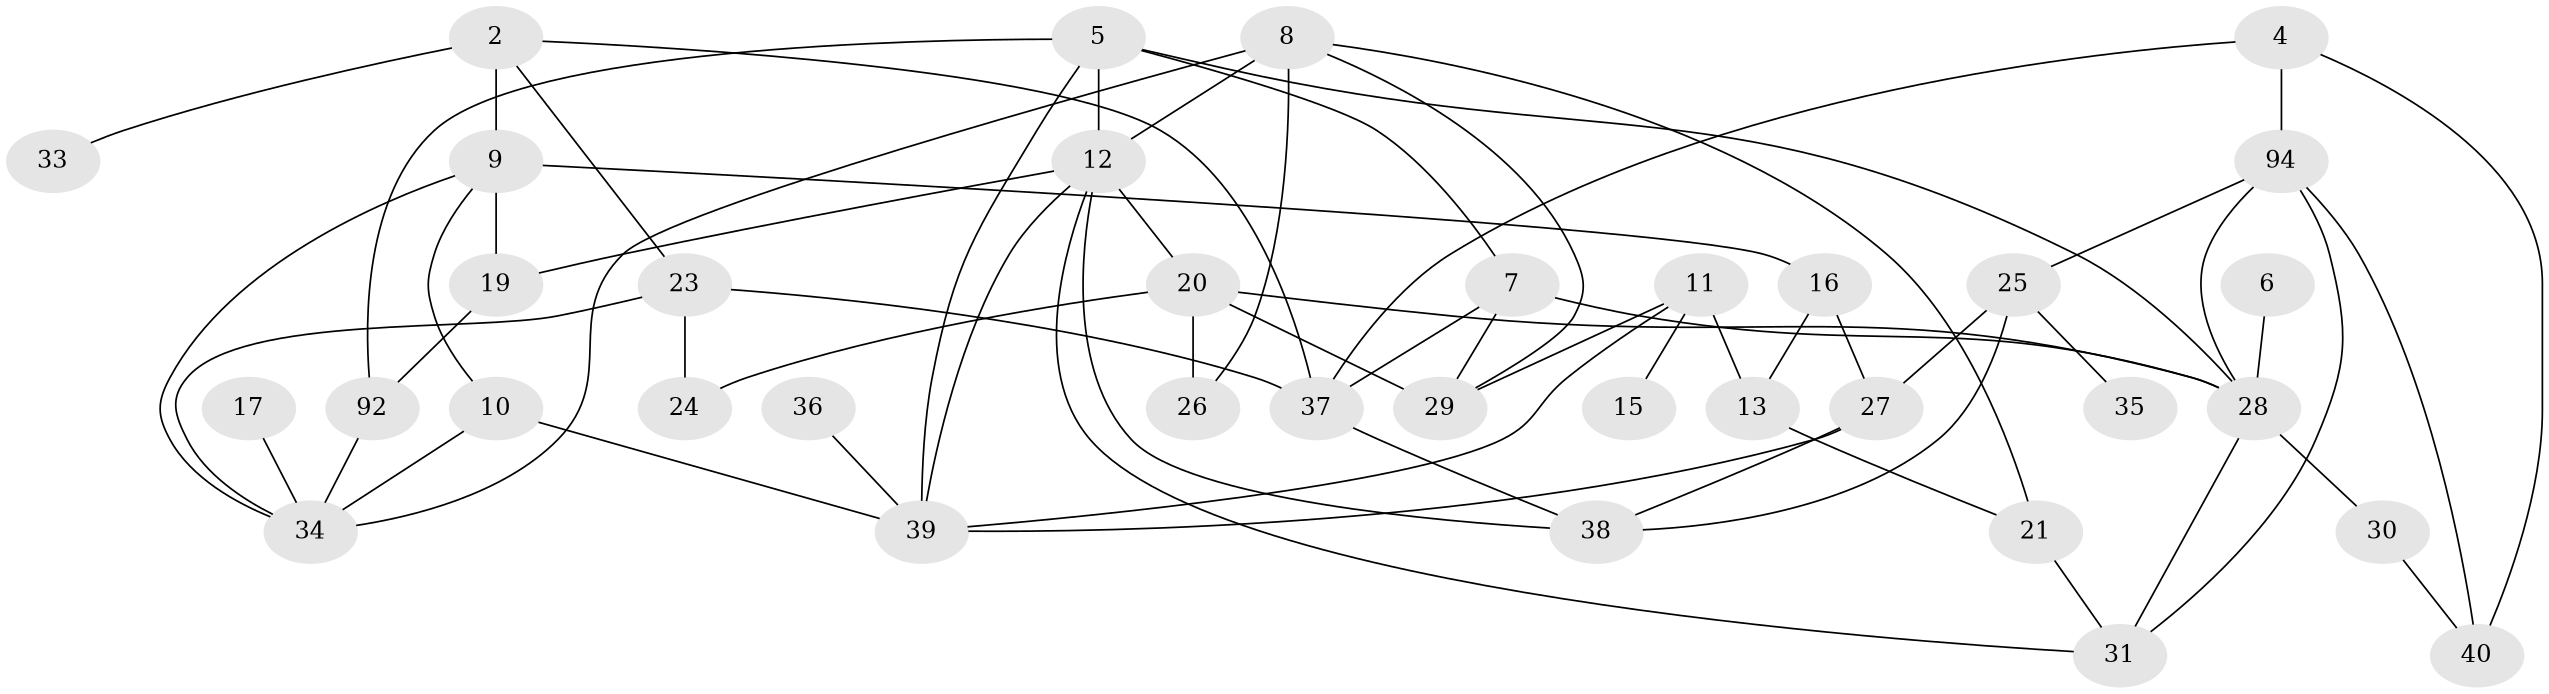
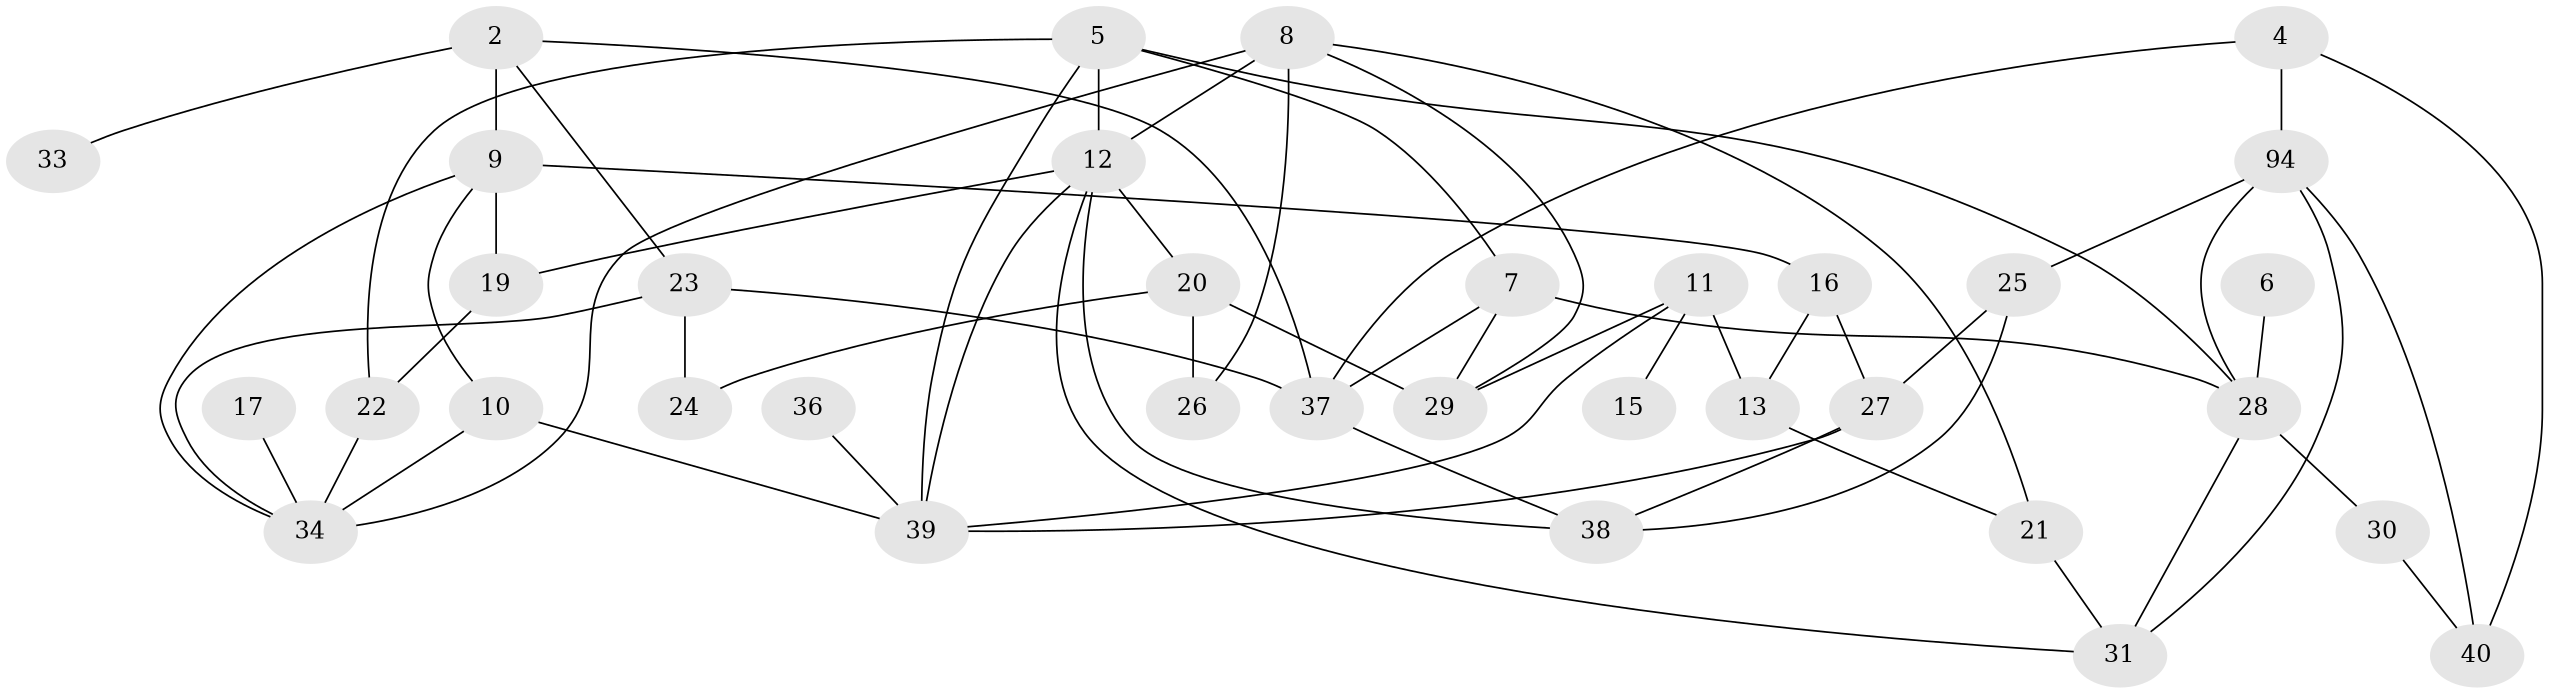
  graph {
    node [color=gray90 style=filled]
    edge [weight=1.0]
    2
    9
    23
    33
    37
    34
    10
    16
    n9 [label=19]
    24
    38
    4
    n13 [label=94]
    40
    28
    31
    25
    5
    7
    12
-   22 [label=92]
+   22
    39
    29
    20
    30
    6
    8
    21
    26
    13
    27
    11
    15
-   35
    17
    36
    2 -- 9 [weight=2.0]
    2 -- 23
    2 -- 33
    2 -- 37
    9 -- 34
    9 -- 10
    9 -- 16
    9 -- n9
    23 -- 37
    23 -- 34
    23 -- 24
    37 -- 38
    10 -- 34
    10 -- 39
    16 -- 13
    16 -- 27
    n9 -- 22
    4 -- 37
    4 -- n13
    4 -- 40
    n13 -- 40
    n13 -- 28
    n13 -- 31
    n13 -- 25
    28 -- 31
    28 -- 30
    25 -- 38
    25 -- 27
-   25 -- 35
    5 -- 28
    5 -- 7
    5 -- 12
    5 -- 22
    5 -- 39
    7 -- 37
    7 -- 28
    7 -- 29
    12 -- n9
    12 -- 38
    12 -- 31
    12 -- 39
    12 -- 20 [weight=2.0]
    22 -- 34
    20 -- 24 [weight=2.0]
-   20 -- 28
    20 -- 29
    20 -- 26
    30 -- 40
    6 -- 28
    8 -- 34
    8 -- 12
    8 -- 29
    8 -- 21
    8 -- 26
    21 -- 31
    13 -- 21
    27 -- 38
    27 -- 39
    11 -- 39
    11 -- 29
    11 -- 13
    11 -- 15
    17 -- 34
    36 -- 39
  }
